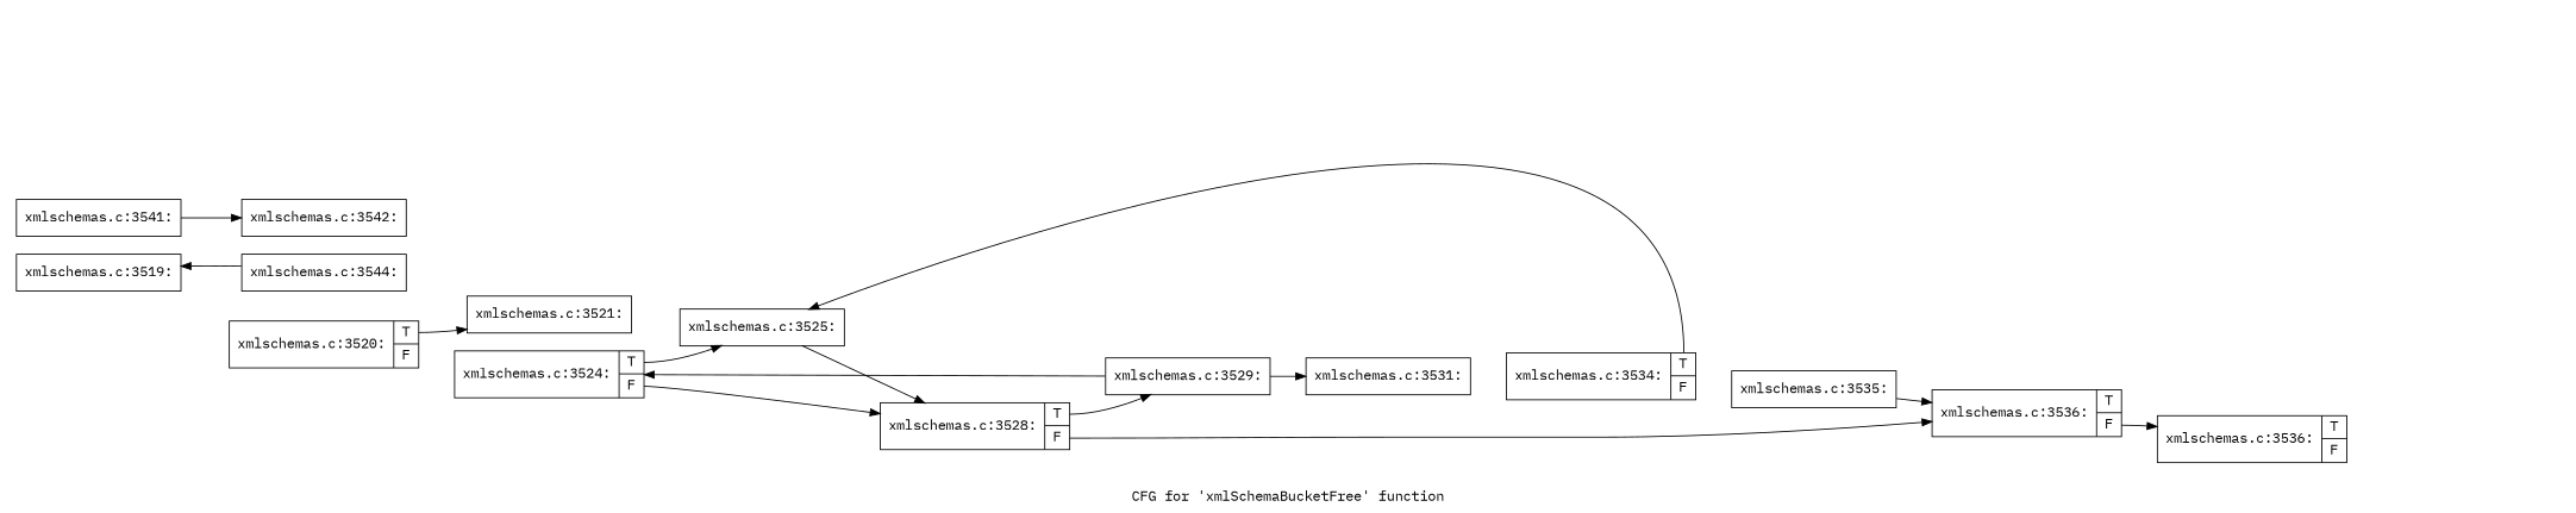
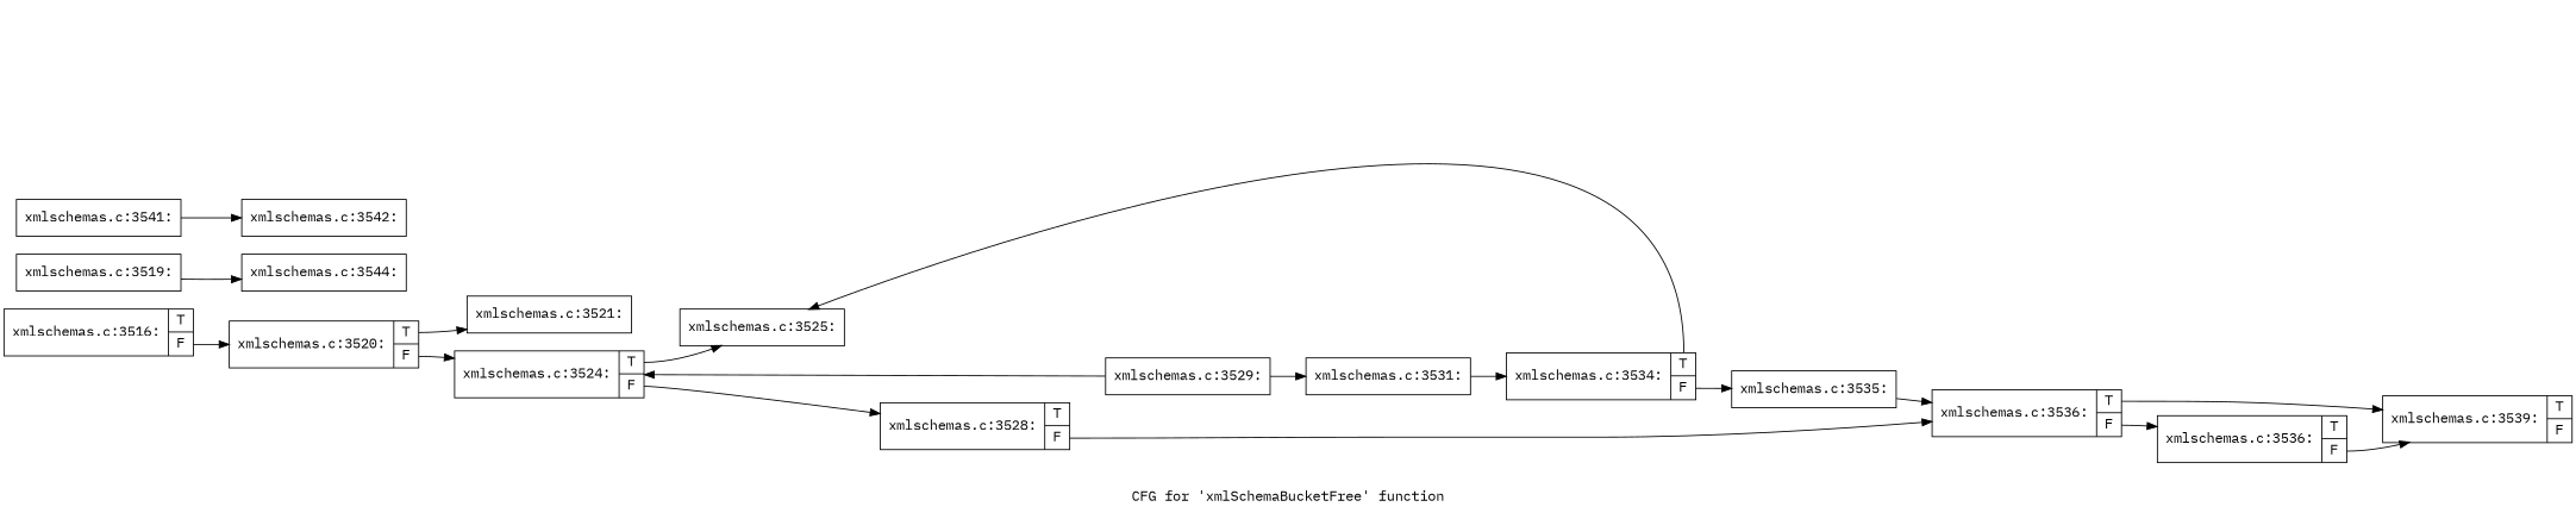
  digraph {
    fontname="IBM Plex Mono"
    label="CFG for 'xmlSchemaBucketFree' function"
    rankdir=LR
    node [fontname="IBM Plex Mono" shape=record]
    edge [fontname="IBM Plex Mono"]
+   n1 [label="{xmlschemas.c:3516:|{<s0>T|<s1>F}}"]
    n2 [label="{xmlschemas.c:3520:|{<s0>T|<s1>F}}"]
    n3 [label="{xmlschemas.c:3519:}"]
    n4 [label="{xmlschemas.c:3544:}"]
    n5 [label="{xmlschemas.c:3521:}"]
    n6 [label="{xmlschemas.c:3524:|{<s0>T|<s1>F}}"]
    n7 [label="{xmlschemas.c:3525:}"]
    n8 [label="{xmlschemas.c:3528:|{<s0>T|<s1>F}}"]
    n9 [label="{xmlschemas.c:3529:}"]
    n10 [label="{xmlschemas.c:3536:|{<s0>T|<s1>F}}"]
    n11 [label="{xmlschemas.c:3531:}"]
+   n12 [label="{xmlschemas.c:3539:|{<s0>T|<s1>F}}"]
    n13 [label="{xmlschemas.c:3536:|{<s0>T|<s1>F}}"]
    n14 [label="{xmlschemas.c:3534:|{<s0>T|<s1>F}}"]
    n15 [label="{xmlschemas.c:3535:}"]
    n16 [label="{xmlschemas.c:3541:}"]
    n17 [label="{xmlschemas.c:3542:}"]
+   n1 -> n2 [tailport=s1]
    n2 -> n5 [tailport=s0]
-   n4 -> n3
+   n2 -> n6 [tailport=s1]
+   n3 -> n4
    n6 -> n7 [tailport=s0]
    n6 -> n8 [tailport=s1]
-   n7 -> n8
-   n8 -> n9 [tailport=s0]
    n8 -> n10 [tailport=s1]
    n9 -> n6
    n9 -> n11
+   n10 -> n12 [tailport=s0]
    n10 -> n13 [tailport=s1]
+   n11 -> n14
+   n13 -> n12 [tailport=s1]
    n14 -> n7 [tailport=s0]
+   n14 -> n15 [tailport=s1]
    n15 -> n10
    n16 -> n17
  }
